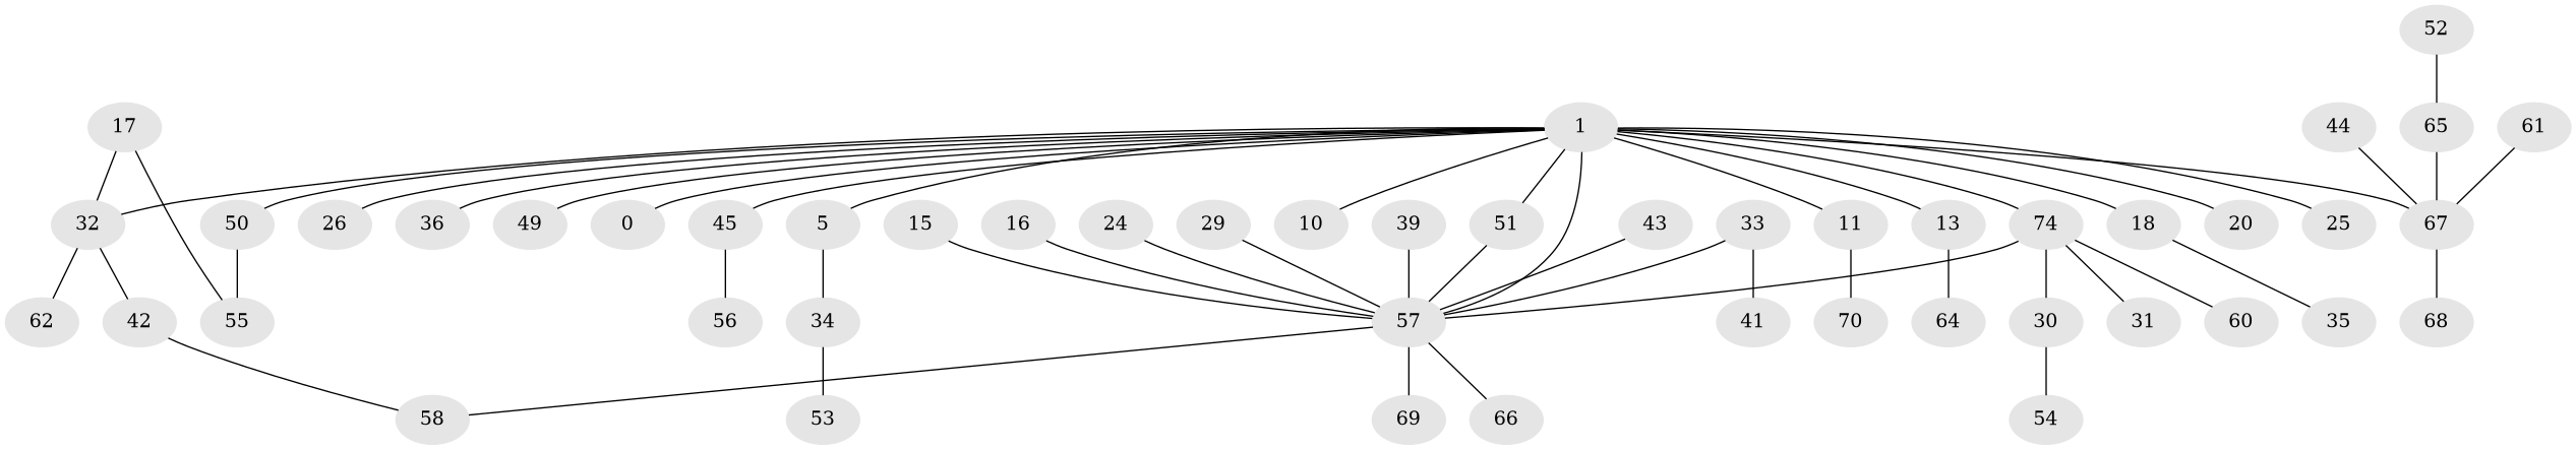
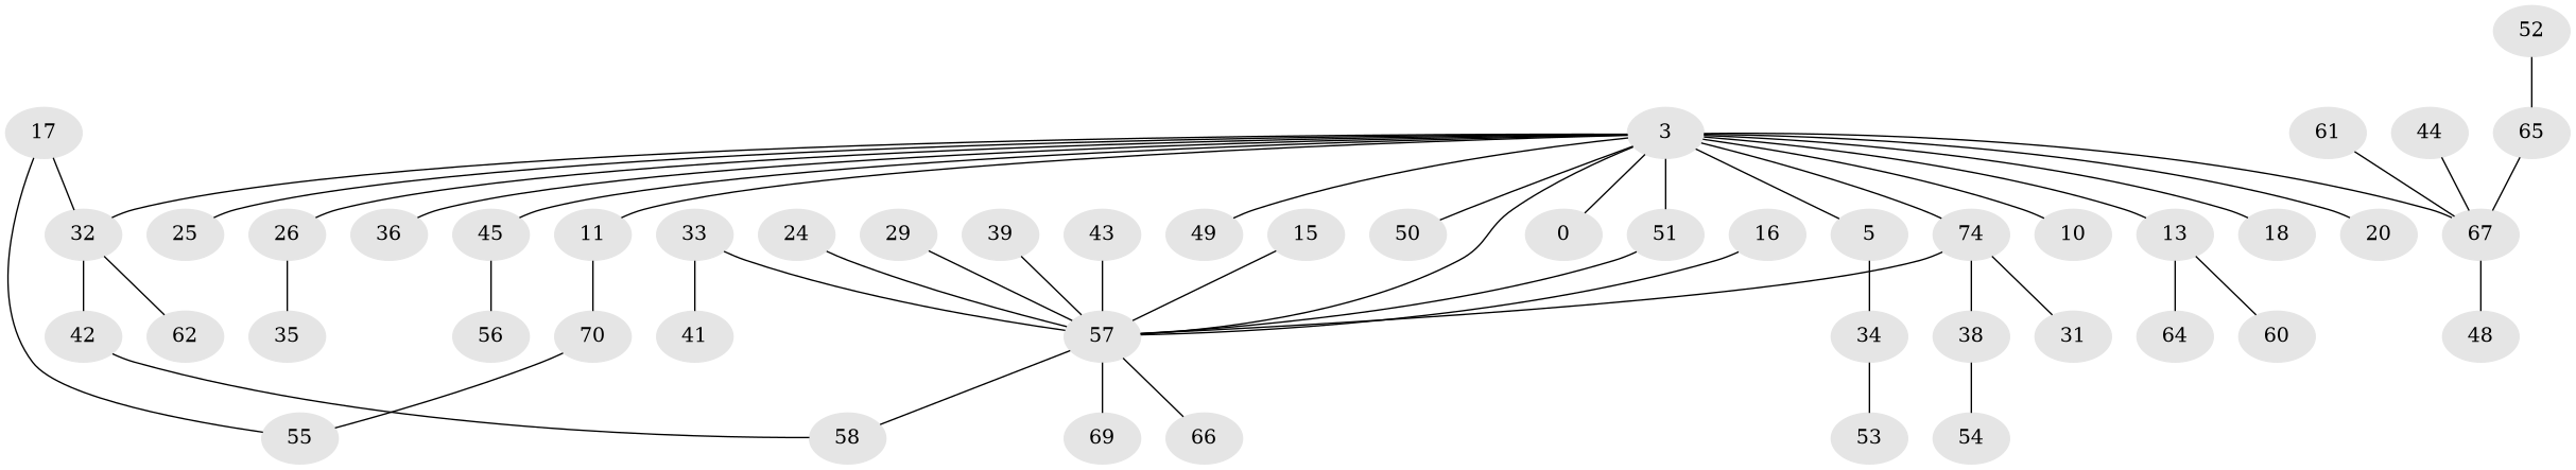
  graph {
    node [color=gray90 style=filled]
-   1
+   1 [label=3]
    5
    n3 [label=0]
    11
    n5 [label=10]
    13
    n7 [label=74 super="+9"]
    18
    20
    25
    26 [super="+23"]
    32 [super="+2"]
    36
    45
    49
    50 [super="+22"]
    51
    57 [super="+37+10"]
    67 [super="+19+63"]
    34
    70
    64
-   30
+   30 [label=38]
    31
    60
    35
    42
    62
    56
    55
    58
    66
    69 [super="+40"]
-   68
+   68 [label=48]
    53
    54
    15
    16
    17
    24
    29
    33
    41
    39
    43
    44
    65 [super="+47"]
    52
    61
    1 -- 5
    1 -- n3
    1 -- 11
    1 -- n5
    1 -- 13
    1 -- n7
    1 -- 18
    1 -- 20
    1 -- 25
    1 -- 26 [weight=2]
    1 -- 32
    1 -- 36
    1 -- 45
    1 -- 49
    1 -- 50
    1 -- 51
    1 -- 57
    1 -- 67 [weight=5]
    5 -- 34
    11 -- 70
    13 -- 64
    n7 -- 57
    n7 -- 30
    n7 -- 31
-   n7 -- 60
-   18 -- 35
+   13 -- 60
+   26 -- 35
    32 -- 42
    32 -- 62
    45 -- 56
-   50 -- 55
+   70 -- 55
    51 -- 57
    57 -- 58
    57 -- 66
    57 -- 69 [weight=3]
    67 -- 68
    34 -- 53
    30 -- 54
    42 -- 58
    15 -- 57
    16 -- 57
    17 -- 32
    17 -- 55
    24 -- 57
    29 -- 57
    33 -- 57
    33 -- 41
    39 -- 57
    43 -- 57
    44 -- 67
    65 -- 67 [weight=2]
    52 -- 65
    61 -- 67
  }
